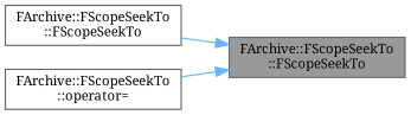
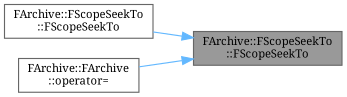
  digraph {
    rankdir=RL
    fontname="Noto Serif"
    node [color=grey40 fillcolor=white fontname="Noto Serif" fontsize=10 shape=box style=filled]
    edge [color=steelblue1 dir=back fontname="Noto Serif" fontsize=10 labelfontname=Helvetica labelfontsize=10 style=solid]
    n1 [color=gray40 fillcolor=grey60 fontcolor=black height=0.2 label="FArchive::FScopeSeekTo\l::FScopeSeekTo" width=0.4]
    n2 [height=0.2 label="FArchive::FScopeSeekTo\l::FScopeSeekTo" width=0.4]
-   n3 [height=0.2 label="FArchive::FScopeSeekTo\l::operator=" width=0.4]
+   n3 [height=0.2 label="FArchive::FArchive\l::operator=" width=0.4]
    n1 -> n2
    n1 -> n3
  }
